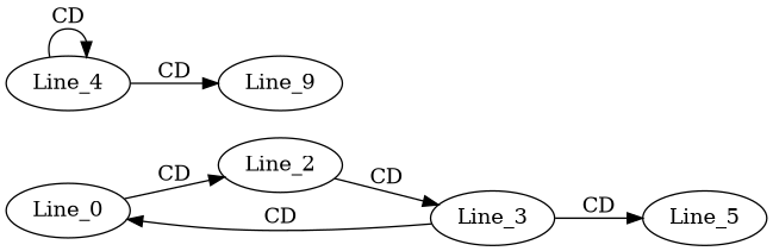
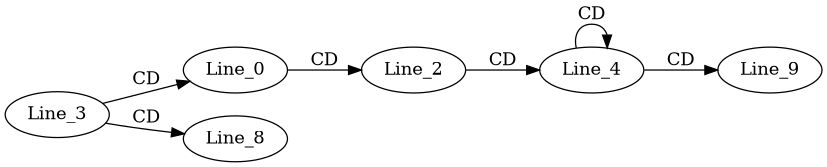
  digraph {
    rankdir=LR
    Line_0
    Line_2
    Line_3
-   Line_8 [label=Line_5]
+   Line_8
    Line_4
    n6 [label=Line_9]
    Line_0 -> Line_2 [label=CD]
-   Line_2 -> Line_3 [label=CD]
+   Line_2 -> Line_4 [label=CD]
    Line_3 -> Line_0 [label=CD]
    Line_3 -> Line_8 [label=CD]
    Line_4 -> Line_4 [label=CD]
    Line_4 -> n6 [label=CD]
  }
